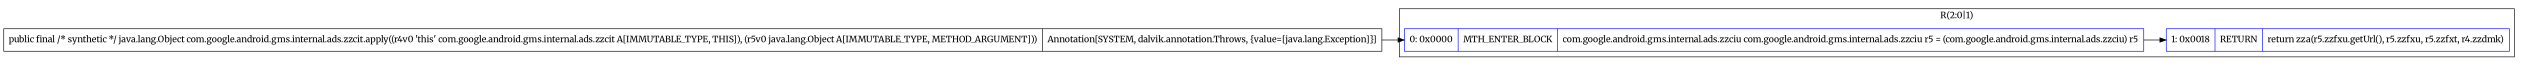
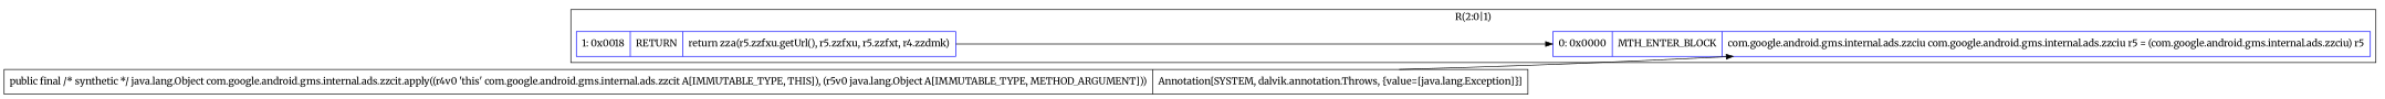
  digraph {
    rankdir=LR
    fontname=Merriweather
    node [color=blue shape=record fontname=Merriweather]
    edge [fontname=Merriweather]
    n1 [label="{0\:\ 0x0000|MTH_ENTER_BLOCK\l|com.google.android.gms.internal.ads.zzciu com.google.android.gms.internal.ads.zzciu r5 = (com.google.android.gms.internal.ads.zzciu) r5\l}"]
    n2 [label="{1\:\ 0x0018|RETURN\l|return zza(r5.zzfxu.getUrl(), r5.zzfxu, r5.zzfxt, r4.zzdmk)\l}"]
    n3 [label="{public final \/* synthetic *\/ java.lang.Object com.google.android.gms.internal.ads.zzcit.apply((r4v0 'this' com.google.android.gms.internal.ads.zzcit A[IMMUTABLE_TYPE, THIS]), (r5v0 java.lang.Object A[IMMUTABLE_TYPE, METHOD_ARGUMENT]))  | Annotation[SYSTEM, dalvik.annotation.Throws, \{value=[java.lang.Exception]\}]\l}" color=""]
    subgraph cluster_1 {
      label="R(2:0|1)"
      n1
      n2
    }
-   n1 -> n2
+   n2 -> n1
    n3 -> n1
  }
